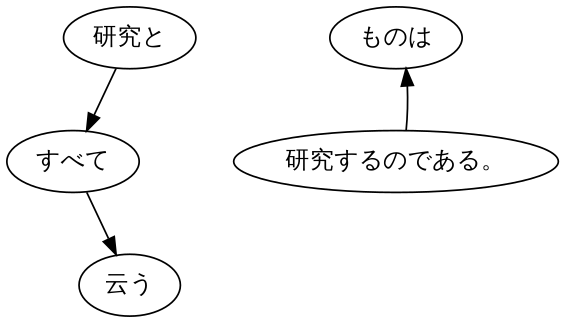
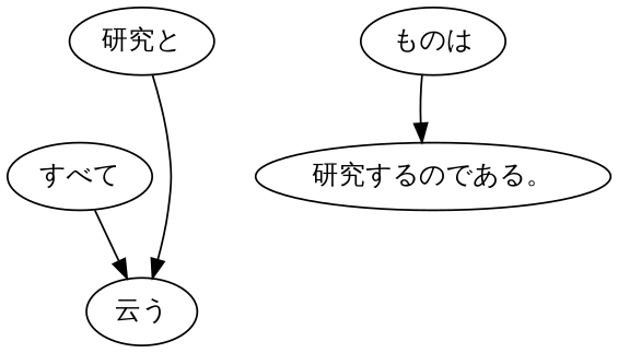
  digraph {
    fontname="Roboto Condensed"
    node [fontname="Roboto Condensed"]
    edge [fontname="Roboto Condensed"]
    n1 [label="すべて"]
    n2 [label="云う"]
    n3 [label="研究と"]
    n4 [label="ものは"]
    n5 [label="研究するのである。"]
    n1 -> n2
-   n3 -> n1
-   n5 -> n4
+   n3 -> n2
+   n4 -> n5
  }
